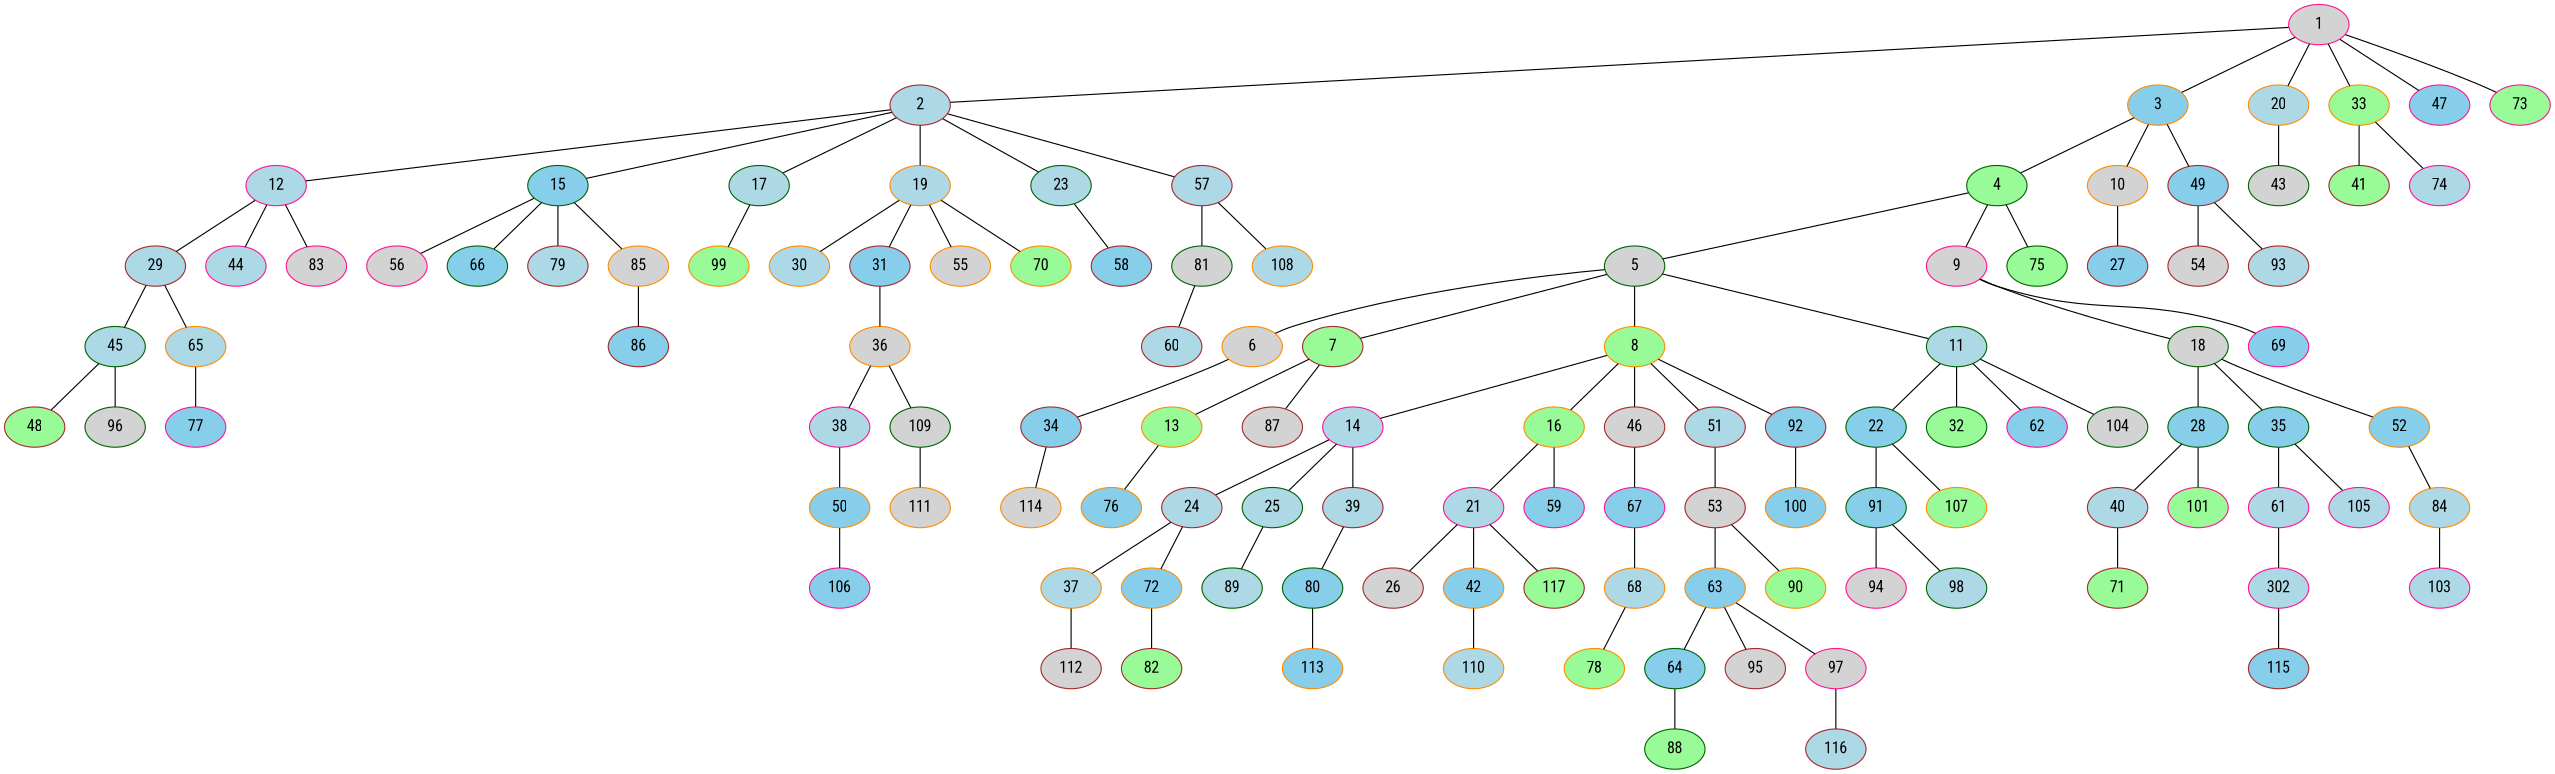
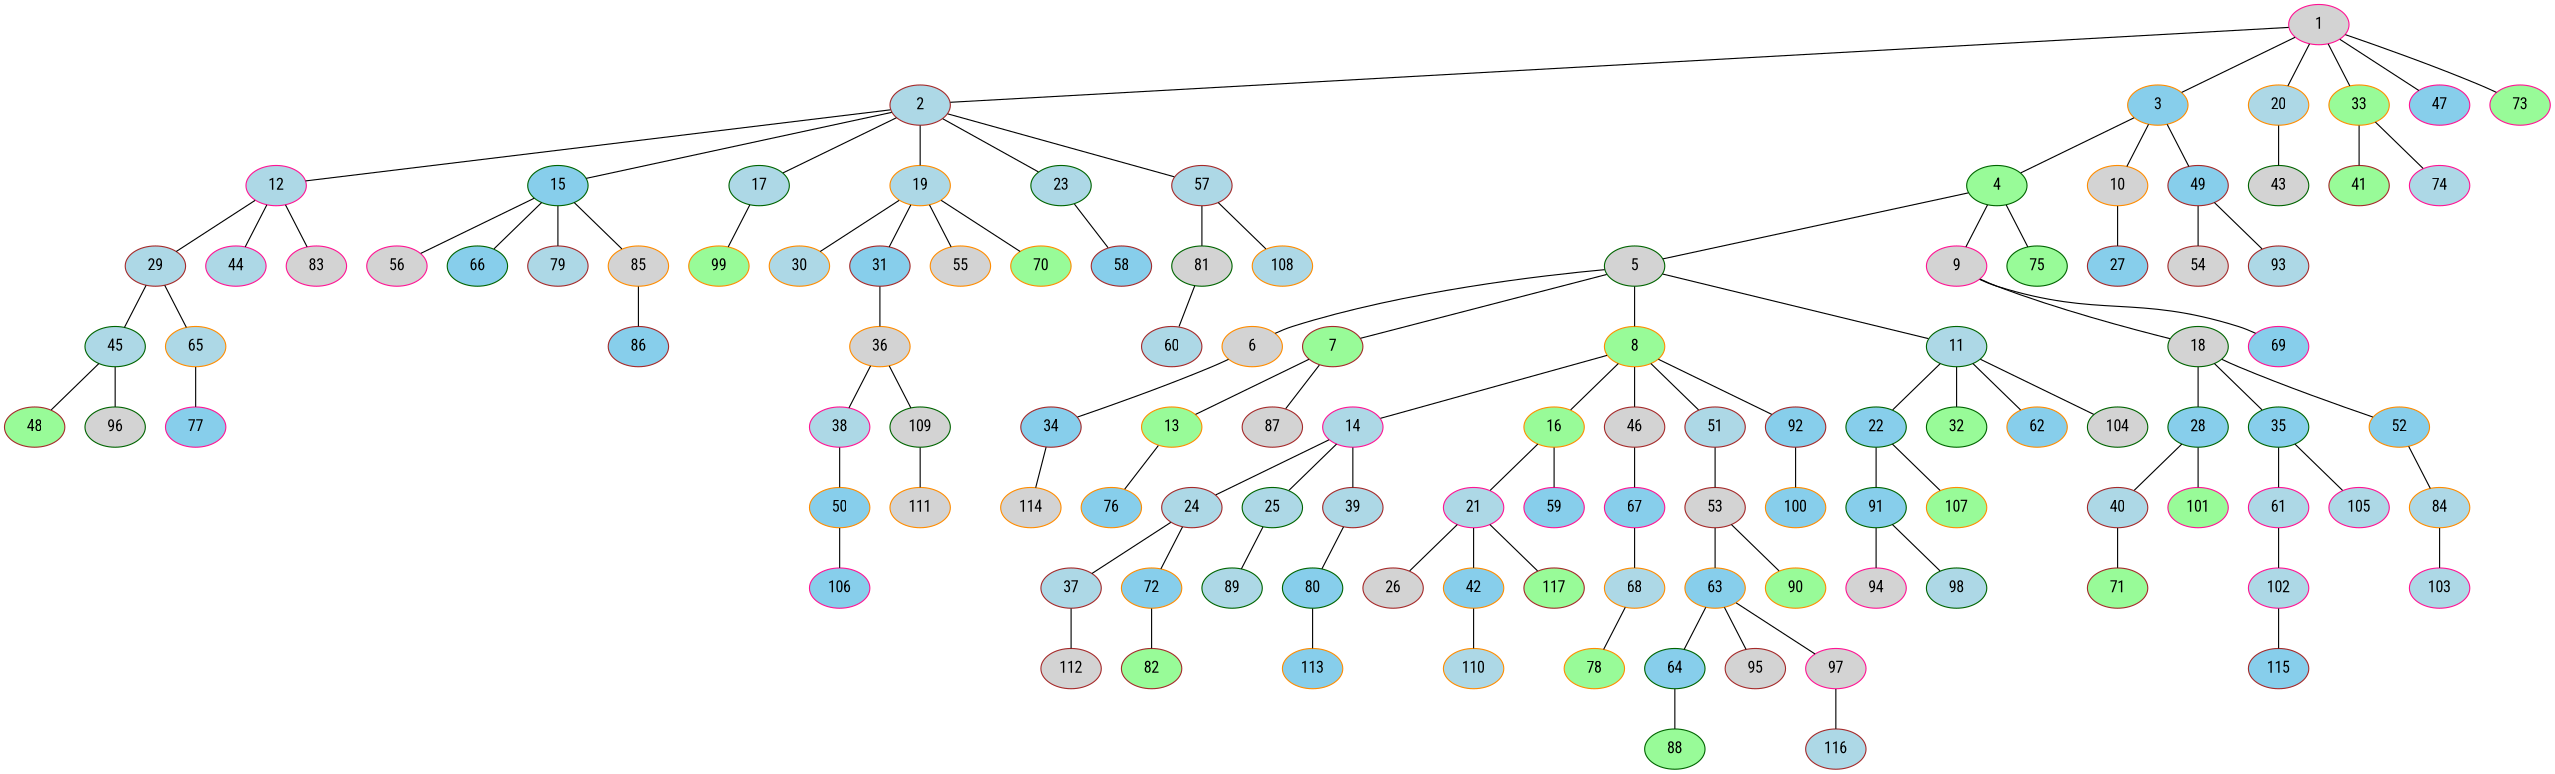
  graph {
    fontname="Roboto Condensed"
    node [color=brown fillcolor=lightblue fontname="Roboto Condensed" style=filled]
    edge [fontname="Roboto Condensed"]
    1 [color=deeppink fillcolor=lightgrey]
    2
    3 [color=darkorange fillcolor=skyblue]
    20 [color=darkorange]
    33 [color=darkorange fillcolor=palegreen]
    47 [color=deeppink fillcolor=skyblue]
    73 [color=deeppink fillcolor=palegreen]
    12 [color=deeppink]
    15 [color=darkgreen fillcolor=skyblue]
    17 [color=darkgreen]
    19 [color=darkorange]
    23 [color=darkgreen]
    57
    4 [color=darkgreen fillcolor=palegreen]
    10 [color=darkorange fillcolor=lightgrey]
    49 [fillcolor=skyblue]
    43 [color=darkgreen fillcolor=lightgrey]
    41 [fillcolor=palegreen]
    74 [color=deeppink]
    29
    44 [color=deeppink]
    83 [color=deeppink fillcolor=lightgrey]
    56 [color=deeppink fillcolor=lightgrey]
    66 [color=darkgreen fillcolor=skyblue]
    79
    85 [color=darkorange fillcolor=lightgrey]
    99 [color=darkorange fillcolor=palegreen]
    30 [color=darkorange]
    31 [fillcolor=skyblue]
    55 [color=darkorange fillcolor=lightgrey]
    70 [color=darkorange fillcolor=palegreen]
    58 [fillcolor=skyblue]
    81 [color=darkgreen fillcolor=lightgrey]
    108 [color=darkorange]
    5 [color=darkgreen fillcolor=lightgrey]
    9 [color=deeppink fillcolor=lightgrey]
    75 [color=darkgreen fillcolor=palegreen]
    27 [fillcolor=skyblue]
    54 [fillcolor=lightgrey]
    93
    6 [color=darkorange fillcolor=lightgrey]
    7 [fillcolor=palegreen]
    8 [color=darkorange fillcolor=palegreen]
    11 [color=darkgreen]
    18 [color=darkgreen fillcolor=lightgrey]
    69 [color=deeppink fillcolor=skyblue]
    34 [fillcolor=skyblue]
    13 [color=darkorange fillcolor=palegreen]
    87 [fillcolor=lightgrey]
    14 [color=deeppink]
    16 [color=darkorange fillcolor=palegreen]
    46 [fillcolor=lightgrey]
    51
    92 [fillcolor=skyblue]
    22 [color=darkgreen fillcolor=skyblue]
    32 [color=darkgreen fillcolor=palegreen]
-   62 [color=deeppink fillcolor=skyblue]
+   62 [color=darkorange fillcolor=skyblue]
    104 [color=darkgreen fillcolor=lightgrey]
    114 [color=darkorange fillcolor=lightgrey]
    76 [color=darkorange fillcolor=skyblue]
    24
    25 [color=darkgreen]
    39
    21 [color=deeppink]
    59 [color=deeppink fillcolor=skyblue]
    67 [color=deeppink fillcolor=skyblue]
    53 [fillcolor=lightgrey]
    100 [color=darkorange fillcolor=skyblue]
    28 [color=darkgreen fillcolor=skyblue]
    35 [color=darkgreen fillcolor=skyblue]
    52 [color=darkorange fillcolor=skyblue]
    91 [color=darkgreen fillcolor=skyblue]
    107 [color=darkorange fillcolor=palegreen]
    45 [color=darkgreen]
    65 [color=darkorange]
-   37 [color=darkorange]
+   37
    72 [color=darkorange fillcolor=skyblue]
    89 [color=darkgreen]
    80 [color=darkgreen fillcolor=skyblue]
    86 [fillcolor=skyblue]
    26 [fillcolor=lightgrey]
    42 [color=darkorange fillcolor=skyblue]
    117 [fillcolor=palegreen]
    40
    101 [color=deeppink fillcolor=palegreen]
    61 [color=deeppink]
    105 [color=deeppink]
    84 [color=darkorange]
    36 [color=darkorange fillcolor=lightgrey]
    110 [color=darkorange]
    94 [color=deeppink fillcolor=lightgrey]
    98 [color=darkgreen]
    112 [fillcolor=lightgrey]
    82 [fillcolor=palegreen]
    71 [fillcolor=palegreen]
    48 [fillcolor=palegreen]
    96 [color=darkgreen fillcolor=lightgrey]
    77 [color=deeppink fillcolor=skyblue]
    38 [color=deeppink]
    109 [color=darkgreen fillcolor=lightgrey]
-   102 [color=deeppink label=302]
+   102 [color=deeppink]
    50 [color=darkorange fillcolor=skyblue]
    111 [color=darkorange fillcolor=lightgrey]
    106 [color=deeppink fillcolor=skyblue]
    113 [color=darkorange fillcolor=skyblue]
    68 [color=darkorange]
    63 [color=darkorange fillcolor=skyblue]
    90 [color=darkorange fillcolor=palegreen]
    103 [color=deeppink]
    64 [color=darkgreen fillcolor=skyblue]
    95 [fillcolor=lightgrey]
    97 [color=deeppink fillcolor=lightgrey]
    60
    115 [fillcolor=skyblue]
    88 [color=darkgreen fillcolor=palegreen]
    116
    78 [color=darkorange fillcolor=palegreen]
    1 -- 2
    1 -- 3
    1 -- 20
    1 -- 33
    1 -- 47
    1 -- 73
    2 -- 12
    2 -- 15
    2 -- 17
    2 -- 19
    2 -- 23
    2 -- 57
    3 -- 4
    3 -- 10
    3 -- 49
    20 -- 43
    33 -- 41
    33 -- 74
    12 -- 29
    12 -- 44
    12 -- 83
    15 -- 56
    15 -- 66
    15 -- 79
    15 -- 85
    17 -- 99
    19 -- 30
    19 -- 31
    19 -- 55
    19 -- 70
    23 -- 58
    57 -- 81
    57 -- 108
    4 -- 5
    4 -- 9
    4 -- 75
    10 -- 27
    49 -- 54
    49 -- 93
    29 -- 45
    29 -- 65
    85 -- 86
    31 -- 36
    81 -- 60
    5 -- 6
    5 -- 7
    5 -- 8
    5 -- 11
    9 -- 18
    9 -- 69
    6 -- 34
    7 -- 13
    7 -- 87
    8 -- 14
    8 -- 16
    8 -- 46
    8 -- 51
    8 -- 92
    11 -- 22
    11 -- 32
    11 -- 62
    11 -- 104
    18 -- 28
    18 -- 35
    18 -- 52
    34 -- 114
    13 -- 76
    14 -- 24
    14 -- 25
    14 -- 39
    16 -- 21
    16 -- 59
    46 -- 67
    51 -- 53
    92 -- 100
    22 -- 91
    22 -- 107
    24 -- 37
    24 -- 72
    25 -- 89
    39 -- 80
    21 -- 26
    21 -- 42
    21 -- 117
    67 -- 68
    53 -- 63
    53 -- 90
    28 -- 40
    28 -- 101
    35 -- 61
    35 -- 105
    52 -- 84
    91 -- 94
    91 -- 98
    45 -- 48
    45 -- 96
    65 -- 77
    37 -- 112
    72 -- 82
    80 -- 113
    42 -- 110
    40 -- 71
    61 -- 102
    84 -- 103
    36 -- 38
    36 -- 109
    38 -- 50
    109 -- 111
    102 -- 115
    50 -- 106
    68 -- 78
    63 -- 64
    63 -- 95
    63 -- 97
    64 -- 88
    97 -- 116
  }
